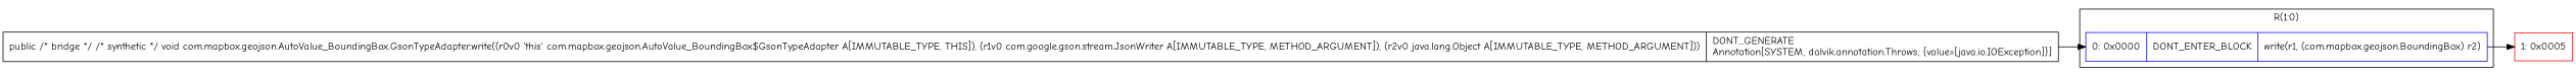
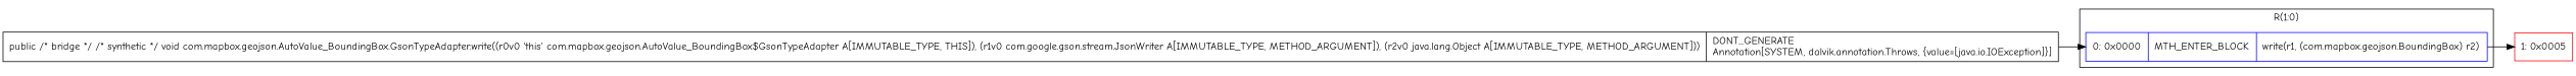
  digraph {
    rankdir=LR
    fontname="Comic Neue"
    node [shape=record fontname="Comic Neue"]
    edge [fontname="Comic Neue"]
-   n1 [color=blue label="{0\:\ 0x0000|DONT_ENTER_BLOCK\l|write(r1, (com.mapbox.geojson.BoundingBox) r2)\l}"]
+   n1 [color=blue label="{0\:\ 0x0000|MTH_ENTER_BLOCK\l|write(r1, (com.mapbox.geojson.BoundingBox) r2)\l}"]
    n2 [color=red label="{1\:\ 0x0005}"]
    n3 [label="{public \/* bridge *\/ \/* synthetic *\/ void com.mapbox.geojson.AutoValue_BoundingBox.GsonTypeAdapter.write((r0v0 'this' com.mapbox.geojson.AutoValue_BoundingBox$GsonTypeAdapter A[IMMUTABLE_TYPE, THIS]), (r1v0 com.google.gson.stream.JsonWriter A[IMMUTABLE_TYPE, METHOD_ARGUMENT]), (r2v0 java.lang.Object A[IMMUTABLE_TYPE, METHOD_ARGUMENT]))  | DONT_GENERATE\lAnnotation[SYSTEM, dalvik.annotation.Throws, \{value=[java.io.IOException]\}]\l}"]
    subgraph cluster_1 {
      label="R(1:0)"
      n1
    }
    n1 -> n2
    n3 -> n1
  }
